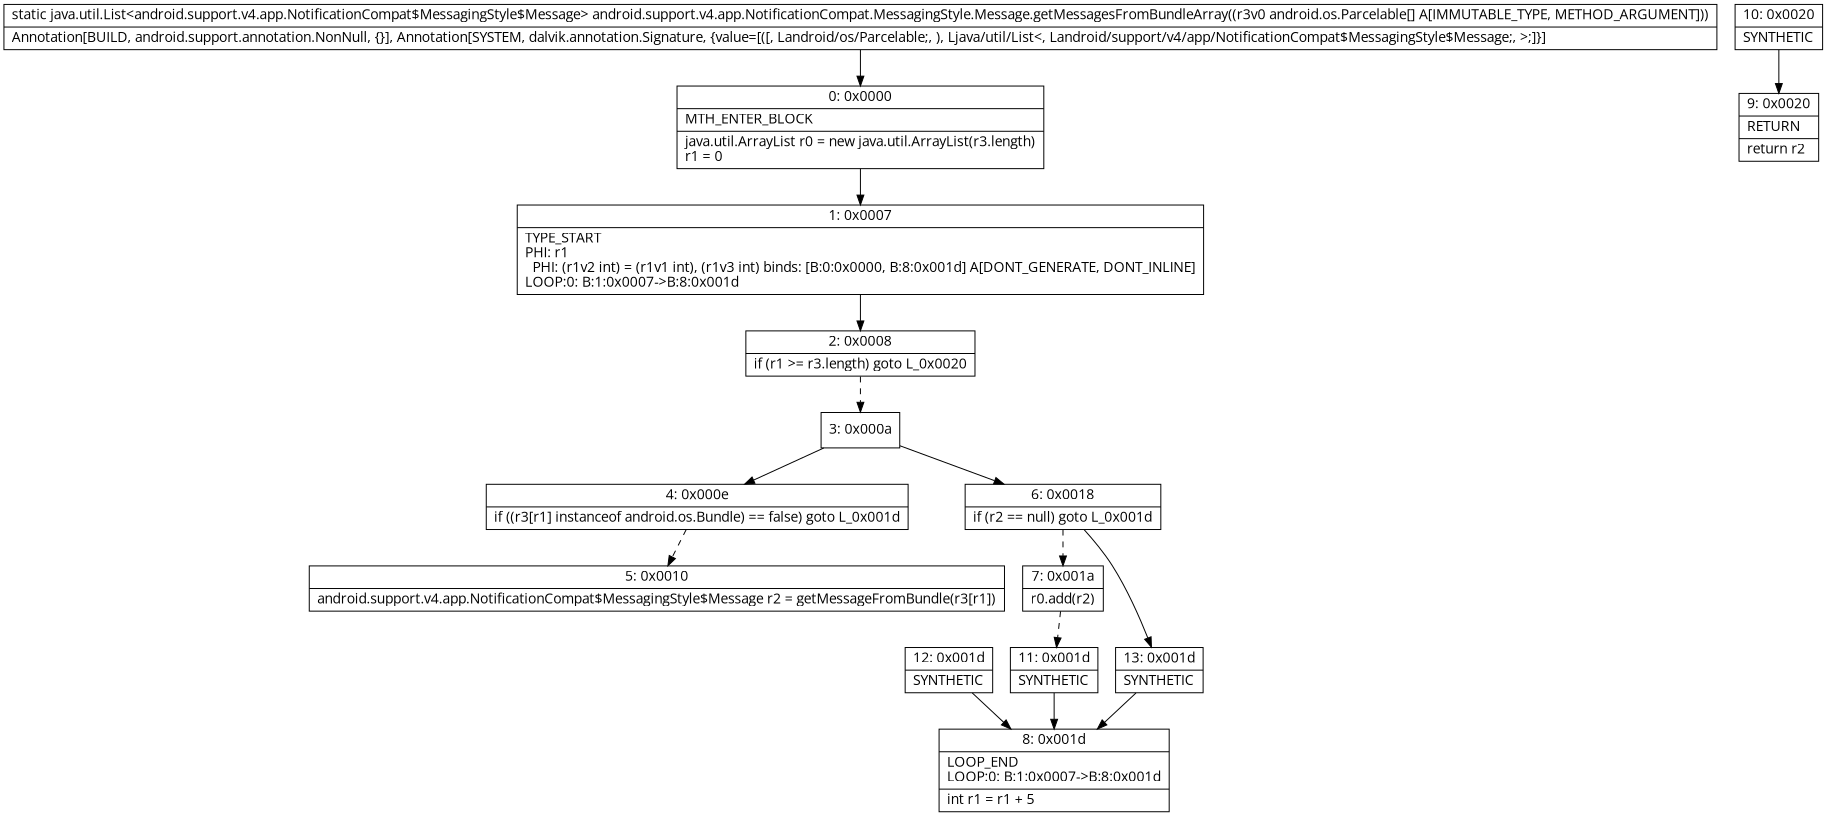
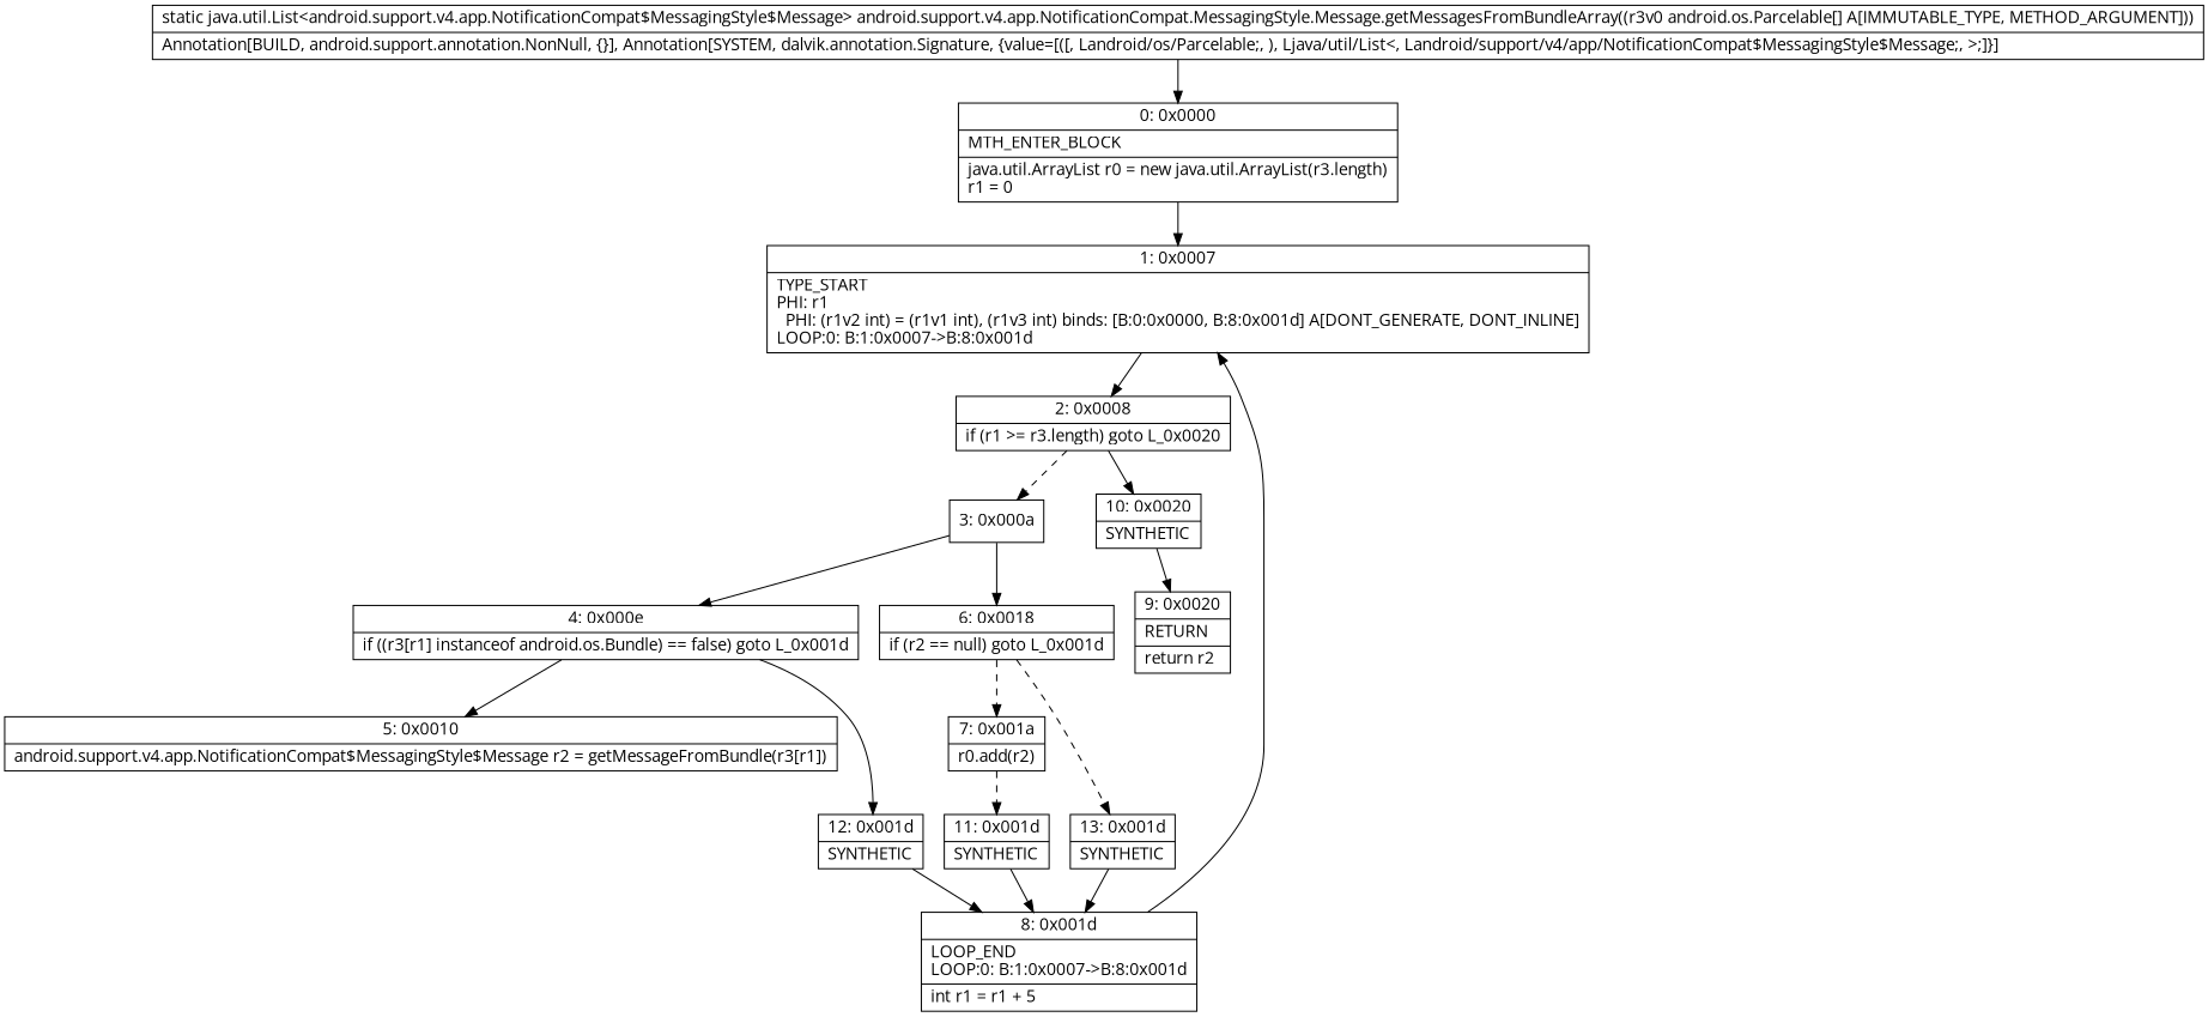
  digraph {
    fontname="Open Sans"
    node [fontname="Open Sans" shape=record]
    edge [fontname="Open Sans"]
    n1 [label="{0\:\ 0x0000|MTH_ENTER_BLOCK\l|java.util.ArrayList r0 = new java.util.ArrayList(r3.length)\lr1 = 0\l}"]
    n2 [label="{1\:\ 0x0007|TYPE_START\lPHI: r1 \l  PHI: (r1v2 int) = (r1v1 int), (r1v3 int) binds: [B:0:0x0000, B:8:0x001d] A[DONT_GENERATE, DONT_INLINE]\lLOOP:0: B:1:0x0007\-\>B:8:0x001d\l}"]
    n3 [label="{2\:\ 0x0008|if (r1 \>= r3.length) goto L_0x0020\l}"]
    n4 [label="{3\:\ 0x000a}"]
    n5 [label="{10\:\ 0x0020|SYNTHETIC\l}"]
    n6 [label="{4\:\ 0x000e|if ((r3[r1] instanceof android.os.Bundle) == false) goto L_0x001d\l}"]
    n7 [label="{6\:\ 0x0018|if (r2 == null) goto L_0x001d\l}"]
    n8 [label="{9\:\ 0x0020|RETURN\l|return r2\l}"]
    n9 [label="{5\:\ 0x0010|android.support.v4.app.NotificationCompat$MessagingStyle$Message r2 = getMessageFromBundle(r3[r1])\l}"]
    n10 [label="{12\:\ 0x001d|SYNTHETIC\l}"]
    n11 [label="{8\:\ 0x001d|LOOP_END\lLOOP:0: B:1:0x0007\-\>B:8:0x001d\l|int r1 = r1 + 5\l}"]
    n12 [label="{7\:\ 0x001a|r0.add(r2)\l}"]
    n13 [label="{13\:\ 0x001d|SYNTHETIC\l}"]
    n14 [label="{11\:\ 0x001d|SYNTHETIC\l}"]
    n15 [label="{static java.util.List\<android.support.v4.app.NotificationCompat$MessagingStyle$Message\> android.support.v4.app.NotificationCompat.MessagingStyle.Message.getMessagesFromBundleArray((r3v0 android.os.Parcelable[] A[IMMUTABLE_TYPE, METHOD_ARGUMENT]))  | Annotation[BUILD, android.support.annotation.NonNull, \{\}], Annotation[SYSTEM, dalvik.annotation.Signature, \{value=[([, Landroid\/os\/Parcelable;, ), Ljava\/util\/List\<, Landroid\/support\/v4\/app\/NotificationCompat$MessagingStyle$Message;, \>;]\}]\l}"]
    n1 -> n2
    n2 -> n3
    n3 -> n4 [style=dashed]
+   n3 -> n5
    n4 -> n6
    n4 -> n7
    n5 -> n8
-   n6 -> n9 [style=dashed]
+   n6 -> n9 [style=solid]
+   n6 -> n10
    n7 -> n12 [style=dashed]
-   n7 -> n13
+   n7 -> n13 [style=dashed]
    n10 -> n11
+   n11 -> n2
    n12 -> n14 [style=dashed]
    n13 -> n11
    n14 -> n11
    n15 -> n1
  }
